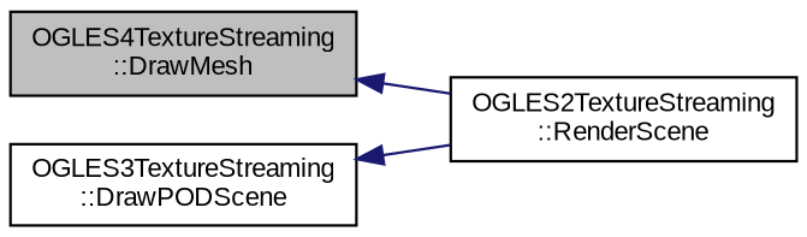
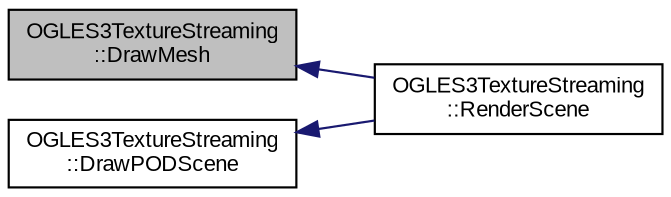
  digraph {
    fontname="Liberation Sans"
    rankdir=LR
    node [color=black fillcolor=white fontname="Liberation Sans" fontsize=10 shape=record style=filled]
    edge [color=midnightblue dir=back fontname="Liberation Sans" fontsize=10 labelfontname=Helvetica labelfontsize=10 style=solid]
-   n1 [fillcolor=grey75 fontcolor=black height=0.2 label="OGLES4TextureStreaming\l::DrawMesh" width=0.4]
-   n2 [height=0.2 label="OGLES2TextureStreaming\l::RenderScene" width=0.4]
+   n1 [fillcolor=grey75 fontcolor=black height=0.2 label="OGLES3TextureStreaming\l::DrawMesh" width=0.4]
+   n2 [height=0.2 label="OGLES3TextureStreaming\l::RenderScene" width=0.4]
    n3 [height=0.2 label="OGLES3TextureStreaming\l::DrawPODScene" width=0.4]
    n1 -> n2
    n3 -> n2
  }
